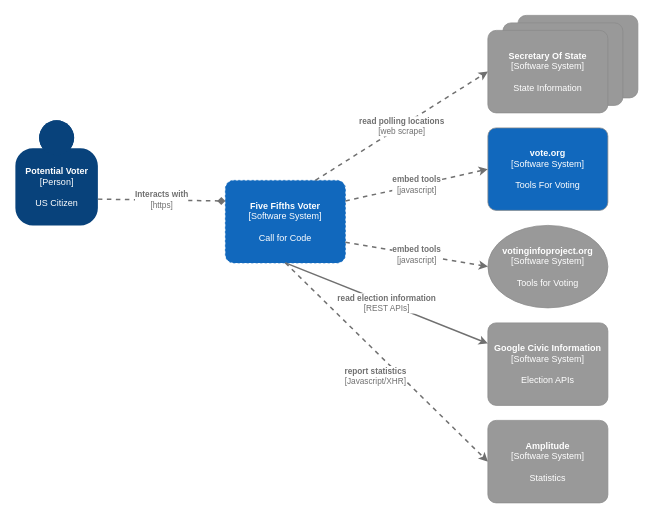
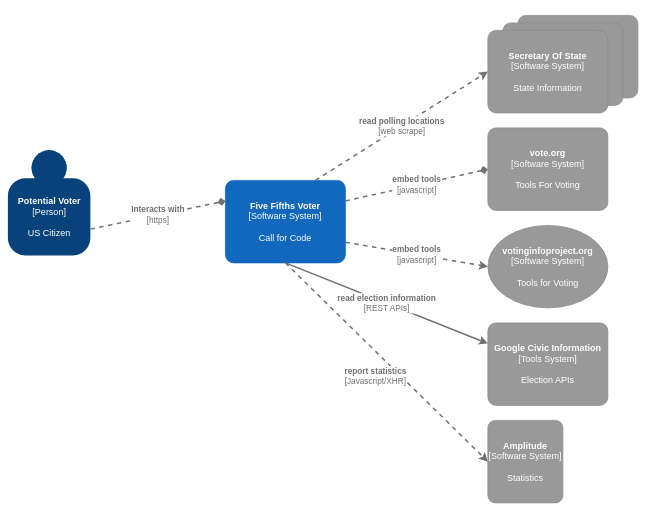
  <mxCell id="0" />
  <mxCell id="1" parent="0" />
- <mxCell id="2" value="&lt;b&gt;Potential Voter&lt;/b&gt;&lt;div&gt;[Person]&lt;/div&gt;&lt;br&gt;&lt;div&gt;US Citizen&lt;/div&gt;" style="html=1;dashed=0;whitespace=wrap;fillColor=#08427b;strokeColor=none;fontColor=#ffffff;shape=mxgraph.c4.person;align=center;metaEdit=1;points=[[0.5,0,0],[1,0.5,0],[1,0.75,0],[0.75,1,0],[0.5,1,0],[0.25,1,0],[0,0.75,0],[0,0.5,0]];metaData={&quot;c4Type&quot;:{&quot;editable&quot;:false}};" parent="1" vertex="1"><mxGeometry x="20" y="160" width="110.0" height="140" as="geometry" /></mxCell>
- <mxCell id="3" value="&lt;b&gt;Five Fifths Voter&lt;/b&gt;&lt;div&gt;[Software System]&lt;/div&gt;&lt;br&gt;&lt;div&gt;Call for Code&lt;/div&gt;" style="rounded=1;whiteSpace=wrap;html=1;labelBackgroundColor=none;fillColor=#1168BD;fontColor=#ffffff;align=center;arcSize=10;strokeColor=#1168BD;metaEdit=1;metaData={&quot;c4Type&quot;:{&quot;editable&quot;:false}};points=[[0.25,0,0],[0.5,0,0],[0.75,0,0],[1,0.25,0],[1,0.5,0],[1,0.75,0],[0.75,1,0],[0.5,1,0],[0.25,1,0],[0,0.75,0],[0,0.5,0],[0,0.25,0]];dashed=1;" parent="1" vertex="1"><mxGeometry x="300" y="240" width="160" height="110.0" as="geometry" /></mxCell>
- <mxCell id="4" value="&lt;b&gt;vote.org&lt;/b&gt;&lt;div&gt;[Software System]&lt;/div&gt;&lt;br&gt;&lt;div&gt;Tools For Voting&lt;/div&gt;" style="rounded=1;whiteSpace=wrap;html=1;labelBackgroundColor=none;fillColor=#1168bd;fontColor=#ffffff;align=center;arcSize=10;strokeColor=#8A8A8A;metaEdit=1;metaData={&quot;c4Type&quot;:{&quot;editable&quot;:false}};points=[[0.25,0,0],[0.5,0,0],[0.75,0,0],[1,0.25,0],[1,0.5,0],[1,0.75,0],[0.75,1,0],[0.5,1,0],[0.25,1,0],[0,0.75,0],[0,0.5,0],[0,0.25,0]];" parent="1" vertex="1"><mxGeometry x="650" y="170" width="160" height="110.0" as="geometry" /></mxCell>
+ <mxCell id="2" value="&lt;b&gt;Potential Voter&lt;/b&gt;&lt;div&gt;[Person]&lt;/div&gt;&lt;br&gt;&lt;div&gt;US Citizen&lt;/div&gt;" style="html=1;dashed=0;whitespace=wrap;fillColor=#08427b;strokeColor=none;fontColor=#ffffff;shape=mxgraph.c4.person;align=center;metaEdit=1;points=[[0.5,0,0],[1,0.5,0],[1,0.75,0],[0.75,1,0],[0.5,1,0],[0.25,1,0],[0,0.75,0],[0,0.5,0]];metaData={&quot;c4Type&quot;:{&quot;editable&quot;:false}};" parent="1" vertex="1"><mxGeometry x="10" y="200" width="110.0" height="140" as="geometry" /></mxCell>
+ <mxCell id="3" value="&lt;b&gt;Five Fifths Voter&lt;/b&gt;&lt;div&gt;[Software System]&lt;/div&gt;&lt;br&gt;&lt;div&gt;Call for Code&lt;/div&gt;" style="rounded=1;whiteSpace=wrap;html=1;labelBackgroundColor=none;fillColor=#1168BD;fontColor=#ffffff;align=center;arcSize=10;strokeColor=#1168BD;metaEdit=1;metaData={&quot;c4Type&quot;:{&quot;editable&quot;:false}};points=[[0.25,0,0],[0.5,0,0],[0.75,0,0],[1,0.25,0],[1,0.5,0],[1,0.75,0],[0.75,1,0],[0.5,1,0],[0.25,1,0],[0,0.75,0],[0,0.5,0],[0,0.25,0]];" parent="1" vertex="1"><mxGeometry x="300" y="240" width="160" height="110.0" as="geometry" /></mxCell>
+ <mxCell id="4" value="&lt;b&gt;vote.org&lt;/b&gt;&lt;div&gt;[Software System]&lt;/div&gt;&lt;br&gt;&lt;div&gt;Tools For Voting&lt;/div&gt;" style="rounded=1;whiteSpace=wrap;html=1;labelBackgroundColor=none;fillColor=#999999;fontColor=#ffffff;align=center;arcSize=10;strokeColor=#8A8A8A;metaEdit=1;metaData={&quot;c4Type&quot;:{&quot;editable&quot;:false}};points=[[0.25,0,0],[0.5,0,0],[0.75,0,0],[1,0.25,0],[1,0.5,0],[1,0.75,0],[0.75,1,0],[0.5,1,0],[0.25,1,0],[0,0.75,0],[0,0.5,0],[0,0.25,0]];" parent="1" vertex="1"><mxGeometry x="650" y="170" width="160" height="110.0" as="geometry" /></mxCell>
  <mxCell id="5" value="&lt;b&gt;votinginfoproject.org&lt;/b&gt;&lt;div&gt;[Software System]&lt;/div&gt;&lt;br&gt;&lt;div&gt;Tools for Voting&lt;/div&gt;" style="ellipse;whiteSpace=wrap;html=1;labelBackgroundColor=none;fillColor=#999999;fontColor=#ffffff;align=center;arcSize=10;strokeColor=#8A8A8A;metaEdit=1;metaData={&quot;c4Type&quot;:{&quot;editable&quot;:false}};points=[[0.25,0,0],[0.5,0,0],[0.75,0,0],[1,0.25,0],[1,0.5,0],[1,0.75,0],[0.75,1,0],[0.5,1,0],[0.25,1,0],[0,0.75,0],[0,0.5,0],[0,0.25,0]];" parent="1" vertex="1"><mxGeometry x="650" y="300" width="160" height="110.0" as="geometry" /></mxCell>
- <mxCell id="6" value="&lt;b&gt;Google Civic Information&lt;/b&gt;&lt;div&gt;[Software System]&lt;/div&gt;&lt;br&gt;&lt;div&gt;Election APIs&lt;/div&gt;" style="rounded=1;whiteSpace=wrap;html=1;labelBackgroundColor=none;fillColor=#999999;fontColor=#ffffff;align=center;arcSize=10;strokeColor=#8A8A8A;metaEdit=1;metaData={&quot;c4Type&quot;:{&quot;editable&quot;:false}};points=[[0.25,0,0],[0.5,0,0],[0.75,0,0],[1,0.25,0],[1,0.5,0],[1,0.75,0],[0.75,1,0],[0.5,1,0],[0.25,1,0],[0,0.75,0],[0,0.5,0],[0,0.25,0]];" parent="1" vertex="1"><mxGeometry x="650" y="430" width="160" height="110.0" as="geometry" /></mxCell>
+ <mxCell id="6" value="&lt;b&gt;Google Civic Information&lt;/b&gt;&lt;div&gt;[Tools System]&lt;/div&gt;&lt;br&gt;&lt;div&gt;Election APIs&lt;/div&gt;" style="rounded=1;whiteSpace=wrap;html=1;labelBackgroundColor=none;fillColor=#999999;fontColor=#ffffff;align=center;arcSize=10;strokeColor=#8A8A8A;metaEdit=1;metaData={&quot;c4Type&quot;:{&quot;editable&quot;:false}};points=[[0.25,0,0],[0.5,0,0],[0.75,0,0],[1,0.25,0],[1,0.5,0],[1,0.75,0],[0.75,1,0],[0.5,1,0],[0.25,1,0],[0,0.75,0],[0,0.5,0],[0,0.25,0]];" parent="1" vertex="1"><mxGeometry x="650" y="430" width="160" height="110.0" as="geometry" /></mxCell>
  <mxCell id="7" value="" style="group" parent="1" vertex="1" connectable="0"><mxGeometry x="650" y="20" width="200" height="130" as="geometry" /></mxCell>
  <mxCell id="8" value="&lt;b&gt;Secretary Of State&lt;/b&gt;&lt;div&gt;[Software System]&lt;/div&gt;&lt;br&gt;&lt;div&gt;State Information&lt;/div&gt;" style="rounded=1;whiteSpace=wrap;html=1;labelBackgroundColor=none;fillColor=#999999;fontColor=#ffffff;align=center;arcSize=10;strokeColor=#8A8A8A;metaEdit=1;metaData={&quot;c4Type&quot;:{&quot;editable&quot;:false}};points=[[0.25,0,0],[0.5,0,0],[0.75,0,0],[1,0.25,0],[1,0.5,0],[1,0.75,0],[0.75,1,0],[0.5,1,0],[0.25,1,0],[0,0.75,0],[0,0.5,0],[0,0.25,0]];" parent="7" vertex="1"><mxGeometry x="40" width="160" height="110.0" as="geometry" /></mxCell>
  <mxCell id="9" value="&lt;b&gt;Secretary Of State&lt;/b&gt;&lt;div&gt;[Software System]&lt;/div&gt;&lt;br&gt;&lt;div&gt;State Information&lt;/div&gt;" style="rounded=1;whiteSpace=wrap;html=1;labelBackgroundColor=none;fillColor=#999999;fontColor=#ffffff;align=center;arcSize=10;strokeColor=#8A8A8A;metaEdit=1;metaData={&quot;c4Type&quot;:{&quot;editable&quot;:false}};points=[[0.25,0,0],[0.5,0,0],[0.75,0,0],[1,0.25,0],[1,0.5,0],[1,0.75,0],[0.75,1,0],[0.5,1,0],[0.25,1,0],[0,0.75,0],[0,0.5,0],[0,0.25,0]];" parent="7" vertex="1"><mxGeometry x="20" y="10" width="160" height="110.0" as="geometry" /></mxCell>
  <mxCell id="10" value="&lt;b&gt;Secretary Of State&lt;/b&gt;&lt;div&gt;[Software System]&lt;/div&gt;&lt;br&gt;&lt;div&gt;State Information&lt;/div&gt;" style="rounded=1;whiteSpace=wrap;html=1;labelBackgroundColor=none;fillColor=#999999;fontColor=#ffffff;align=center;arcSize=10;strokeColor=#8A8A8A;metaEdit=1;metaData={&quot;c4Type&quot;:{&quot;editable&quot;:false}};points=[[0.25,0,0],[0.5,0,0],[0.75,0,0],[1,0.25,0],[1,0.5,0],[1,0.75,0],[0.75,1,0],[0.5,1,0],[0.25,1,0],[0,0.75,0],[0,0.5,0],[0,0.25,0]];" parent="7" vertex="1"><mxGeometry y="20" width="160" height="110.0" as="geometry" /></mxCell>
  <mxCell id="11" value="&lt;div style=&quot;text-align: left&quot;&gt;&lt;div style=&quot;text-align: center&quot;&gt;&lt;b&gt;Interacts with&lt;/b&gt;&lt;/div&gt;&lt;div style=&quot;text-align: center&quot;&gt;[https]&lt;/div&gt;&lt;/div&gt;" style="edgeStyle=none;rounded=0;html=1;entryX=0;entryY=0.25;jettySize=auto;orthogonalLoop=1;strokeColor=#707070;strokeWidth=2;fontColor=#707070;jumpStyle=none;dashed=1;metaEdit=1;metaData={&quot;c4Type&quot;:{&quot;editable&quot;:false}};exitX=1;exitY=0.75;exitDx=0;exitDy=0;exitPerimeter=0;entryDx=0;entryDy=0;entryPerimeter=0;endArrow=diamond;" parent="1" source="2" target="3" edge="1"><mxGeometry x="10" y="40" width="160" as="geometry"><mxPoint x="350" y="290" as="sourcePoint" /><mxPoint x="510" y="290" as="targetPoint" /></mxGeometry></mxCell>
  <mxCell id="12" value="&lt;div style=&quot;text-align: left&quot;&gt;&lt;div style=&quot;text-align: center&quot;&gt;&lt;b&gt;read polling locations&lt;/b&gt;&lt;/div&gt;&lt;div style=&quot;text-align: center&quot;&gt;[web scrape]&lt;/div&gt;&lt;/div&gt;" style="edgeStyle=none;rounded=0;html=1;entryX=0;entryY=0.5;jettySize=auto;orthogonalLoop=1;strokeColor=#707070;strokeWidth=2;fontColor=#707070;jumpStyle=none;dashed=1;metaEdit=1;metaData={&quot;c4Type&quot;:{&quot;editable&quot;:false}};exitX=0.75;exitY=0;exitDx=0;exitDy=0;exitPerimeter=0;entryDx=0;entryDy=0;entryPerimeter=0;" parent="1" source="3" target="10" edge="1"><mxGeometry x="10" y="40" width="160" as="geometry"><mxPoint x="350" y="290" as="sourcePoint" /><mxPoint x="510" y="290" as="targetPoint" /></mxGeometry></mxCell>
- <mxCell id="13" value="&lt;div style=&quot;text-align: left&quot;&gt;&lt;div style=&quot;text-align: center&quot;&gt;&lt;b&gt;embed tools&lt;/b&gt;&lt;/div&gt;&lt;div style=&quot;text-align: center&quot;&gt;[javascript]&lt;/div&gt;&lt;/div&gt;" style="edgeStyle=none;rounded=0;html=1;entryX=0;entryY=0.5;jettySize=auto;orthogonalLoop=1;strokeColor=#707070;strokeWidth=2;fontColor=#707070;jumpStyle=none;dashed=1;metaEdit=1;metaData={&quot;c4Type&quot;:{&quot;editable&quot;:false}};exitX=1;exitY=0.25;exitDx=0;exitDy=0;exitPerimeter=0;entryDx=0;entryDy=0;entryPerimeter=0;" parent="1" source="3" target="4" edge="1"><mxGeometry x="10" y="40" width="160" as="geometry"><mxPoint x="350" y="290" as="sourcePoint" /><mxPoint x="510" y="290" as="targetPoint" /></mxGeometry></mxCell>
+ <mxCell id="13" value="&lt;div style=&quot;text-align: left&quot;&gt;&lt;div style=&quot;text-align: center&quot;&gt;&lt;b&gt;embed tools&lt;/b&gt;&lt;/div&gt;&lt;div style=&quot;text-align: center&quot;&gt;[javascript]&lt;/div&gt;&lt;/div&gt;" style="edgeStyle=none;rounded=0;html=1;entryX=0;entryY=0.5;jettySize=auto;orthogonalLoop=1;strokeColor=#707070;strokeWidth=2;fontColor=#707070;jumpStyle=none;dashed=1;metaEdit=1;metaData={&quot;c4Type&quot;:{&quot;editable&quot;:false}};exitX=1;exitY=0.25;exitDx=0;exitDy=0;exitPerimeter=0;entryDx=0;entryDy=0;entryPerimeter=0;endArrow=diamond;" parent="1" source="3" target="4" edge="1"><mxGeometry x="10" y="40" width="160" as="geometry"><mxPoint x="350" y="290" as="sourcePoint" /><mxPoint x="510" y="290" as="targetPoint" /></mxGeometry></mxCell>
  <mxCell id="14" value="&lt;div style=&quot;text-align: left&quot;&gt;&lt;div style=&quot;text-align: center&quot;&gt;&lt;b&gt;embed tools&lt;/b&gt;&lt;/div&gt;&lt;div style=&quot;text-align: center&quot;&gt;[javascript]&lt;/div&gt;&lt;/div&gt;" style="edgeStyle=none;rounded=0;html=1;entryX=0;entryY=0.5;jettySize=auto;orthogonalLoop=1;strokeColor=#707070;strokeWidth=2;fontColor=#707070;jumpStyle=none;dashed=1;metaEdit=1;metaData={&quot;c4Type&quot;:{&quot;editable&quot;:false}};exitX=1;exitY=0.75;exitDx=0;exitDy=0;exitPerimeter=0;entryDx=0;entryDy=0;entryPerimeter=0;" parent="1" source="3" target="5" edge="1"><mxGeometry x="10" y="40" width="160" as="geometry"><mxPoint x="350" y="290" as="sourcePoint" /><mxPoint x="510" y="290" as="targetPoint" /></mxGeometry></mxCell>
  <mxCell id="15" value="&lt;div style=&quot;text-align: left&quot;&gt;&lt;div style=&quot;text-align: center&quot;&gt;&lt;b&gt;read election information&lt;/b&gt;&lt;/div&gt;&lt;div style=&quot;text-align: center&quot;&gt;[REST APIs]&lt;/div&gt;&lt;/div&gt;" style="edgeStyle=none;rounded=0;html=1;entryX=0;entryY=0.25;jettySize=auto;orthogonalLoop=1;strokeColor=#707070;strokeWidth=2;fontColor=#707070;jumpStyle=none;dashed=0;metaEdit=1;metaData={&quot;c4Type&quot;:{&quot;editable&quot;:false}};exitX=0.5;exitY=1;exitDx=0;exitDy=0;exitPerimeter=0;entryDx=0;entryDy=0;entryPerimeter=0;" parent="1" source="3" target="6" edge="1"><mxGeometry x="10" y="40" width="160" as="geometry"><mxPoint x="350" y="290" as="sourcePoint" /><mxPoint x="510" y="290" as="targetPoint" /></mxGeometry></mxCell>
- <mxCell id="16" value="&lt;b&gt;Amplitude&lt;/b&gt;&lt;div&gt;[Software System]&lt;/div&gt;&lt;br&gt;&lt;div&gt;Statistics&lt;/div&gt;" style="rounded=1;whiteSpace=wrap;html=1;labelBackgroundColor=none;fillColor=#999999;fontColor=#ffffff;align=center;arcSize=10;strokeColor=#8A8A8A;metaEdit=1;metaData={&quot;c4Type&quot;:{&quot;editable&quot;:false}};points=[[0.25,0,0],[0.5,0,0],[0.75,0,0],[1,0.25,0],[1,0.5,0],[1,0.75,0],[0.75,1,0],[0.5,1,0],[0.25,1,0],[0,0.75,0],[0,0.5,0],[0,0.25,0]];" vertex="1" parent="1"><mxGeometry x="650" y="560" width="160" height="110.0" as="geometry" /></mxCell>
+ <mxCell id="16" value="&lt;b&gt;Amplitude&lt;/b&gt;&lt;div&gt;[Software System]&lt;/div&gt;&lt;br&gt;&lt;div&gt;Statistics&lt;/div&gt;" style="rounded=1;whiteSpace=wrap;html=1;labelBackgroundColor=none;fillColor=#999999;fontColor=#ffffff;align=center;arcSize=10;strokeColor=#8A8A8A;metaEdit=1;metaData={&quot;c4Type&quot;:{&quot;editable&quot;:false}};points=[[0.25,0,0],[0.5,0,0],[0.75,0,0],[1,0.25,0],[1,0.5,0],[1,0.75,0],[0.75,1,0],[0.5,1,0],[0.25,1,0],[0,0.75,0],[0,0.5,0],[0,0.25,0]];" vertex="1" parent="1"><mxGeometry x="650" y="560" width="100" height="110.0" as="geometry" /></mxCell>
  <mxCell id="17" value="&lt;div style=&quot;text-align: left&quot;&gt;&lt;div style=&quot;text-align: center&quot;&gt;&lt;b&gt;report statistics&lt;/b&gt;&lt;/div&gt;&lt;div style=&quot;text-align: center&quot;&gt;[Javascript/XHR]&lt;/div&gt;&lt;/div&gt;" style="edgeStyle=none;rounded=0;html=1;entryX=0;entryY=0.5;jettySize=auto;orthogonalLoop=1;strokeColor=#707070;strokeWidth=2;fontColor=#707070;jumpStyle=none;dashed=1;metaEdit=1;metaData={&quot;c4Type&quot;:{&quot;editable&quot;:false}};exitX=0.5;exitY=1;exitDx=0;exitDy=0;exitPerimeter=0;entryDx=0;entryDy=0;entryPerimeter=0;" edge="1" parent="1" source="3" target="16"><mxGeometry width="160" as="geometry"><mxPoint x="430" y="360" as="sourcePoint" /><mxPoint x="660" y="467.5" as="targetPoint" /><mxPoint x="-15" y="18" as="offset" /></mxGeometry></mxCell>
